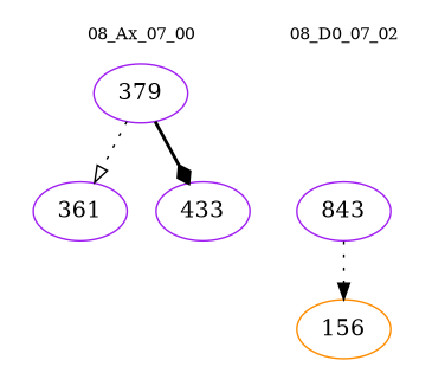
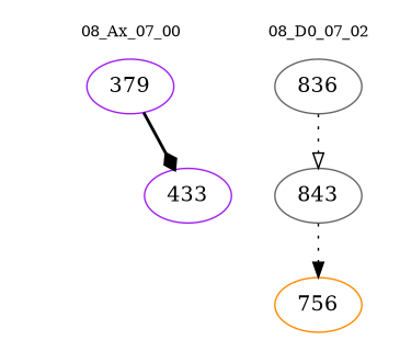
  digraph {
    node [color=purple]
    edge [arrowhead=onormal color=black style=dotted]
    n1 [label=379]
-   n2 [label=361]
    n3 [label=433]
-   n5 [color=darkorange label=156]
-   n6 [label=843]
+   n4 [color=gray40 label=836]
+   n5 [color=darkorange label=756]
+   n6 [color=gray40 label=843]
    subgraph cluster_1 {
      color=white
      fontsize=10
      label="08_Ax_07_00"
      n1
-     n2
      n3
    }
    subgraph cluster_2 {
      color=white
      fontsize=10
      label="08_D0_07_02"
+     n4
      n5
      n6
    }
-   n1 -> n2
    n1 -> n3 [arrowhead=diamond style=bold]
+   n4 -> n6
    n6 -> n5 [arrowhead=normal]
  }
